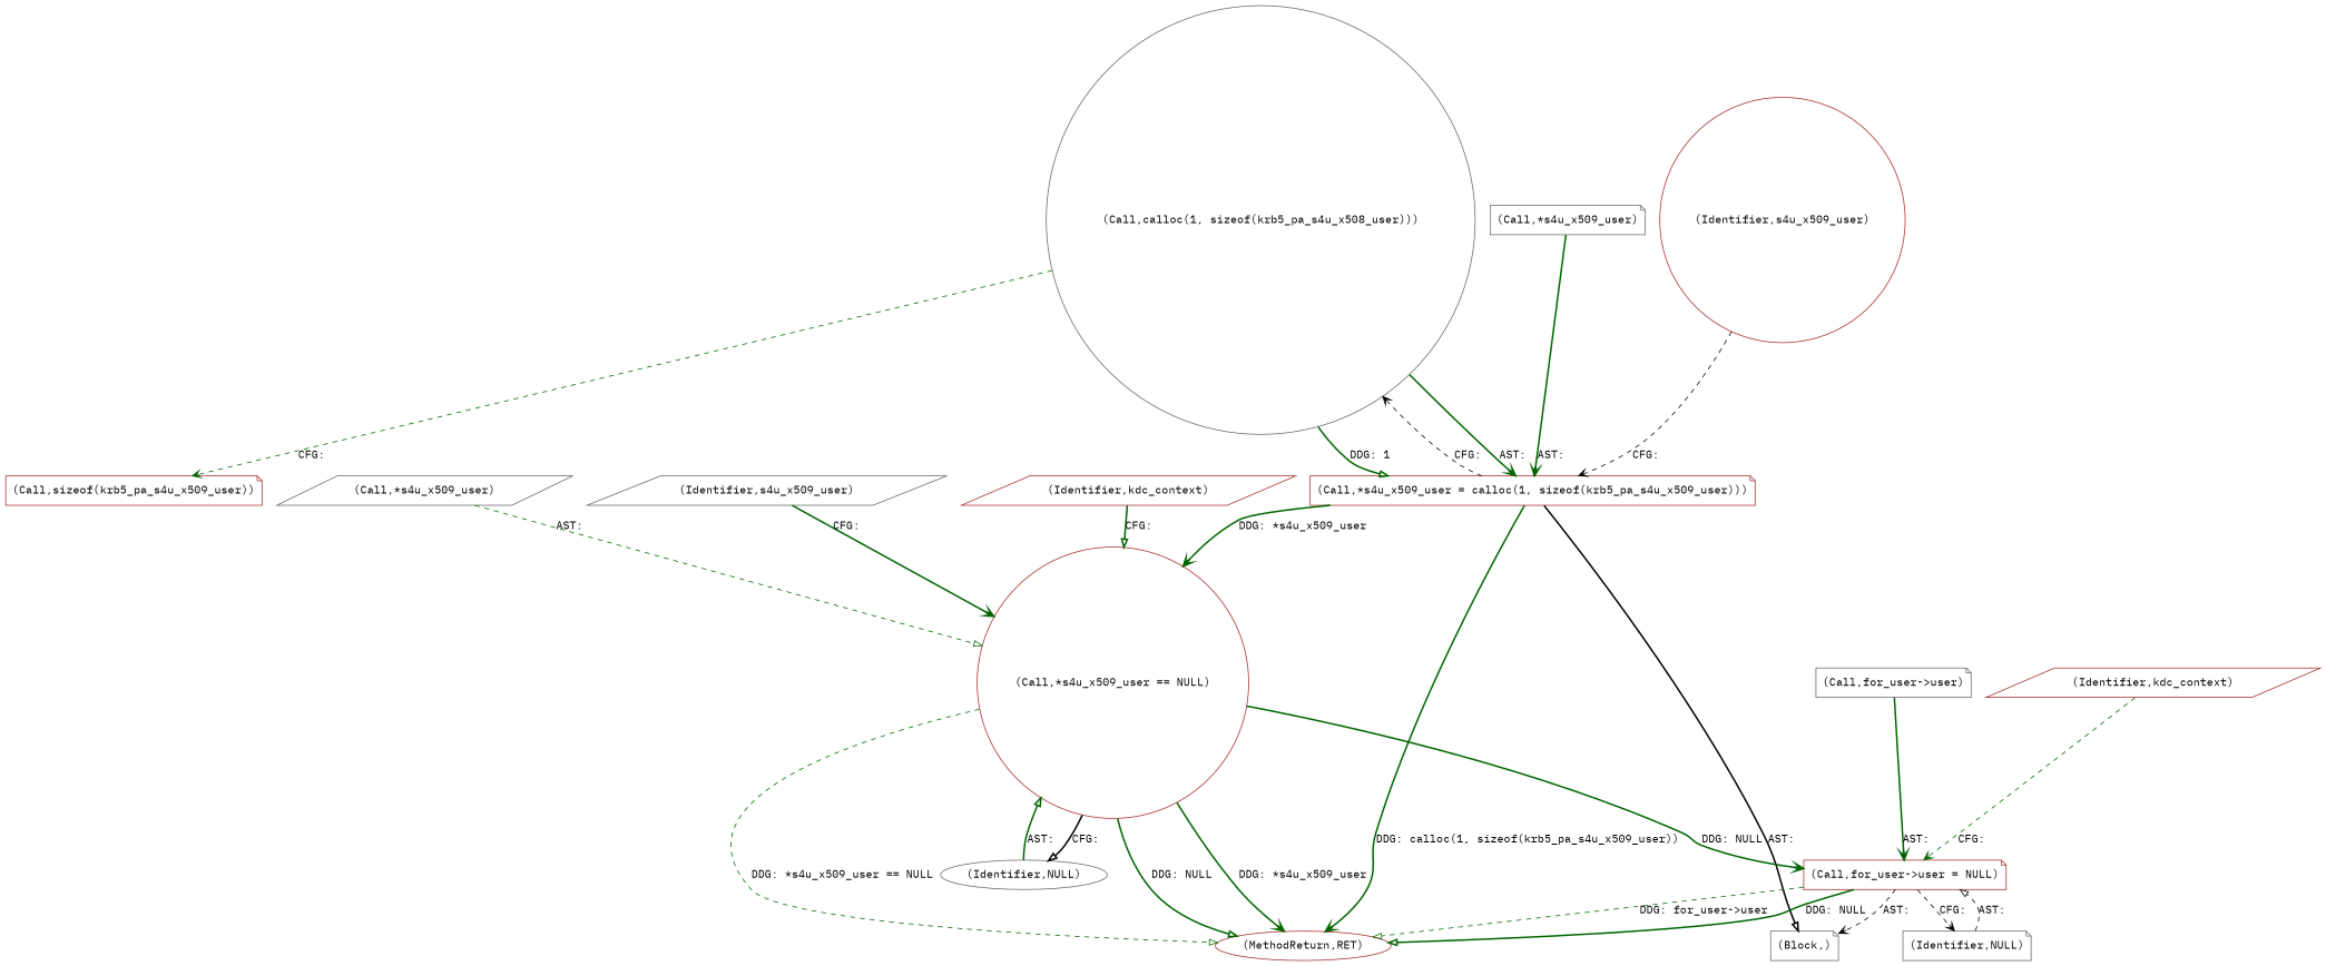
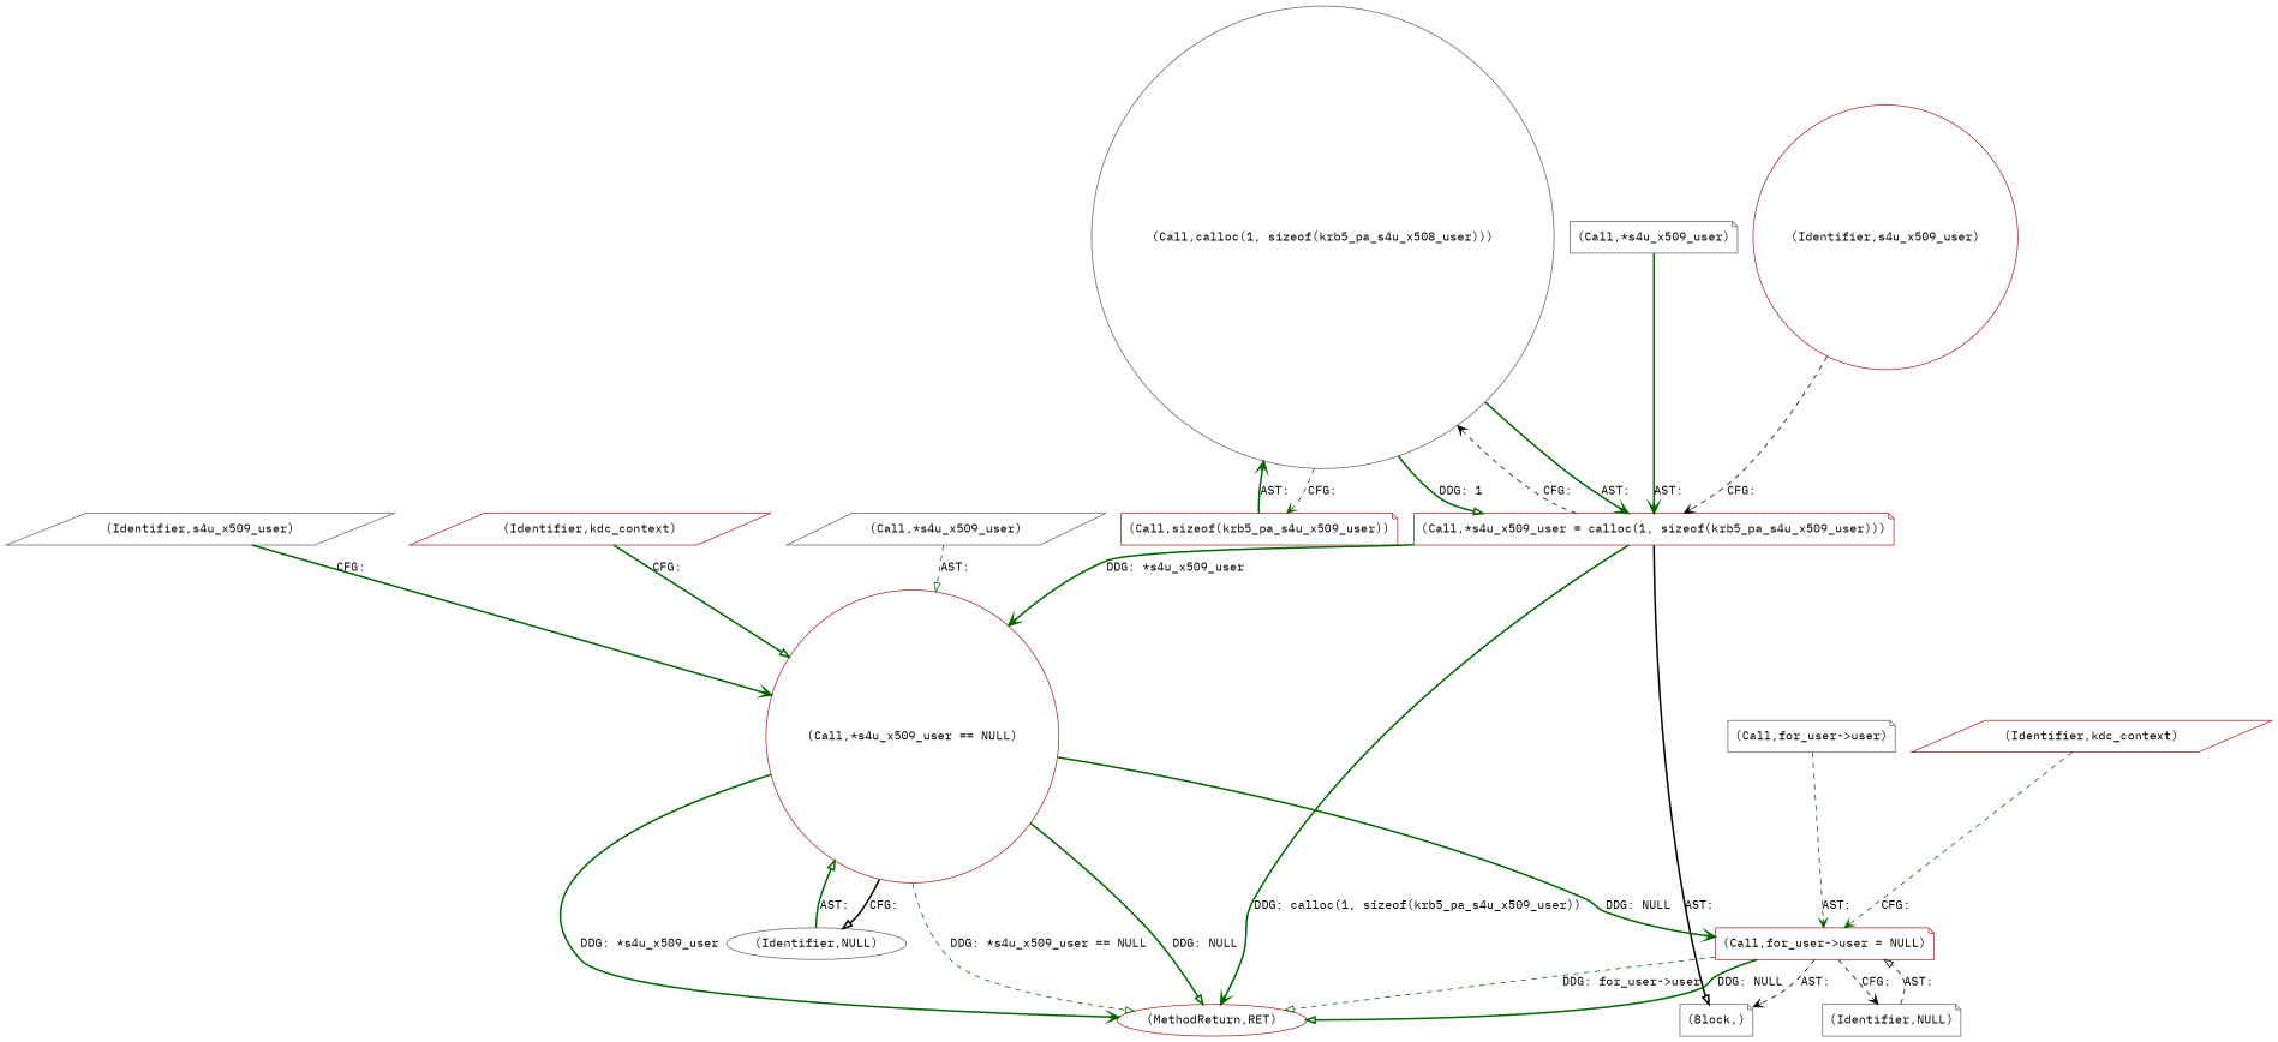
  digraph {
    fontname="IBM Plex Mono"
    node [color=gray40 fontname="IBM Plex Mono" shape=note]
    edge [arrowhead=vee color=darkgreen fontname="IBM Plex Mono" style=bold]
    n1 [label="(Call,calloc(1, sizeof(krb5_pa_s4u_x508_user)))" shape=circle]
    n2 [color=brown label="(Call,*s4u_x509_user = calloc(1, sizeof(krb5_pa_s4u_x509_user)))"]
    n3 [color=brown label="(Call,sizeof(krb5_pa_s4u_x509_user))"]
    n4 [color=brown label="(Call,*s4u_x509_user == NULL)" shape=circle]
    n5 [color=brown label="(MethodReturn,RET)" shape=ellipse]
    n6 [label="(Block,)"]
    n7 [color=brown label="(Call,for_user->user = NULL)"]
    n8 [label="(Identifier,NULL)" shape=ellipse]
    n9 [label="(Identifier,NULL)"]
    n10 [label="(Call,*s4u_x509_user)"]
    n11 [color=brown label="(Identifier,kdc_context)" shape=parallelogram]
    n12 [label="(Call,for_user->user)"]
    n13 [label="(Call,*s4u_x509_user)" shape=parallelogram]
    n14 [color=brown label="(Identifier,s4u_x509_user)" shape=circle]
    n15 [label="(Identifier,s4u_x509_user)" shape=parallelogram]
    n16 [color=brown label="(Identifier,kdc_context)" shape=parallelogram]
    n1 -> n2 [label="AST: "]
    n1 -> n2 [arrowhead=onormal label="DDG: 1"]
    n1 -> n3 [label="CFG: " style=dashed]
    n2 -> n1 [color=black label="CFG: " style=dashed]
    n2 -> n4 [label="DDG: *s4u_x509_user"]
    n2 -> n5 [label="DDG: calloc(1, sizeof(krb5_pa_s4u_x509_user))"]
    n2 -> n6 [arrowhead=onormal color=black label="AST: "]
+   n3 -> n1 [label="AST: "]
    n4 -> n5 [label="DDG: *s4u_x509_user"]
    n4 -> n5 [arrowhead=onormal label="DDG: *s4u_x509_user == NULL" style=dashed]
    n4 -> n5 [arrowhead=onormal label="DDG: NULL"]
    n4 -> n7 [label="DDG: NULL"]
    n4 -> n8 [arrowhead=onormal color=black label="CFG: "]
    n7 -> n5 [arrowhead=onormal label="DDG: for_user->user" style=dashed]
    n7 -> n5 [arrowhead=onormal label="DDG: NULL"]
    n7 -> n6 [color=black label="AST: " style=dashed]
    n7 -> n9 [color=black label="CFG: " style=dashed]
    n8 -> n4 [arrowhead=onormal label="AST: "]
    n9 -> n7 [arrowhead=onormal color=black label="AST: " style=dashed]
    n10 -> n2 [label="AST: "]
    n11 -> n4 [arrowhead=onormal label="CFG: "]
-   n12 -> n7 [label="AST: "]
+   n12 -> n7 [label="AST: " style=dashed]
    n13 -> n4 [arrowhead=onormal label="AST: " style=dashed]
    n14 -> n2 [color=black label="CFG: " style=dashed]
    n15 -> n4 [label="CFG: "]
    n16 -> n7 [label="CFG: " style=dashed]
  }
